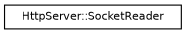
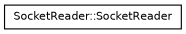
  digraph {
    rankdir=LR
-   n1 [color=black fillcolor=white fontname=Helvetica fontsize=10 height=0.2 label="HttpServer::SocketReader" shape=record style=filled width=0.4]
+   n1 [color=black fillcolor=white fontname=Helvetica fontsize=10 height=0.2 label="SocketReader::SocketReader" shape=record style=filled width=0.4]
  }
